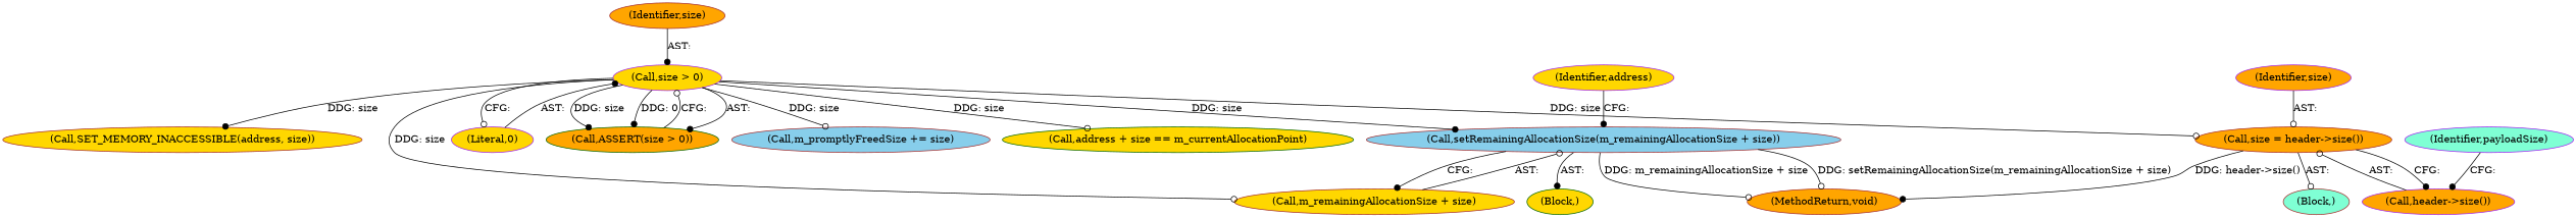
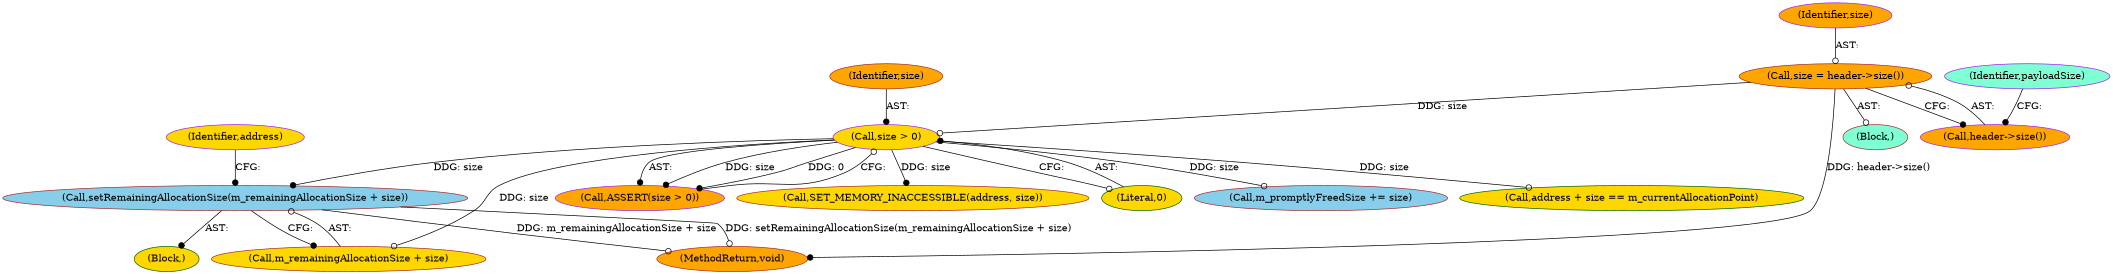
  digraph {
    node [color=brown fillcolor=gold style=filled]
    edge [arrowhead=dot]
    n1 [fillcolor=skyblue label="(Call,setRemainingAllocationSize(m_remainingAllocationSize + size))"]
    n2 [color=darkgreen label="(Block,)"]
    n3 [label="(Call,m_remainingAllocationSize + size)"]
    n4 [fillcolor=orange label="(MethodReturn,void)"]
    n5 [color=purple label="(Call,size > 0)"]
-   n6 [color=darkgreen fillcolor=orange label="(Call,ASSERT(size > 0))"]
+   n6 [color=purple fillcolor=orange label="(Call,ASSERT(size > 0))"]
    n7 [label="(Call,SET_MEMORY_INACCESSIBLE(address, size))"]
-   n8 [color=purple label="(Literal,0)"]
+   n8 [color=darkgreen label="(Literal,0)"]
    n9 [fillcolor=skyblue label="(Call,m_promptlyFreedSize += size)"]
    n10 [color=darkgreen label="(Call,address + size == m_currentAllocationPoint)"]
    n11 [fillcolor=orange label="(Call,size = header->size())"]
    n12 [fillcolor=aquamarine label="(Block,)"]
    n13 [color=purple fillcolor=orange label="(Call,header->size())"]
    n14 [color=purple label="(Identifier,address)"]
    n15 [color=purple fillcolor=orange label="(Identifier,size)"]
    n16 [color=purple fillcolor=aquamarine label="(Identifier,payloadSize)"]
    n17 [fillcolor=orange label="(Identifier,size)"]
    n1 -> n2 [label="AST: "]
    n1 -> n3 [label="CFG: "]
    n1 -> n4 [arrowhead=odot label="DDG: m_remainingAllocationSize + size"]
    n1 -> n4 [arrowhead=odot label="DDG: setRemainingAllocationSize(m_remainingAllocationSize + size)"]
    n3 -> n1 [arrowhead=odot label="AST: "]
    n5 -> n1 [label="DDG: size"]
    n5 -> n3 [arrowhead=odot label="DDG: size"]
    n5 -> n6 [label="AST: "]
    n5 -> n6 [label="DDG: size"]
    n5 -> n6 [label="DDG: 0"]
    n5 -> n7 [label="DDG: size"]
    n5 -> n8 [arrowhead=odot label="CFG: "]
    n5 -> n9 [arrowhead=odot label="DDG: size"]
    n5 -> n10 [arrowhead=odot label="DDG: size"]
    n6 -> n5 [arrowhead=odot label="CFG: "]
    n8 -> n5 [label="AST: "]
    n11 -> n4 [label="DDG: header->size()"]
-   n5 -> n11 [arrowhead=odot label="DDG: size"]
+   n11 -> n5 [arrowhead=odot label="DDG: size"]
    n11 -> n12 [arrowhead=odot label="AST: "]
    n11 -> n13 [label="CFG: "]
    n13 -> n11 [arrowhead=odot label="AST: "]
    n14 -> n1 [label="CFG: "]
    n15 -> n11 [arrowhead=odot label="AST: "]
    n16 -> n13 [label="CFG: "]
    n17 -> n5 [label="AST: "]
  }
